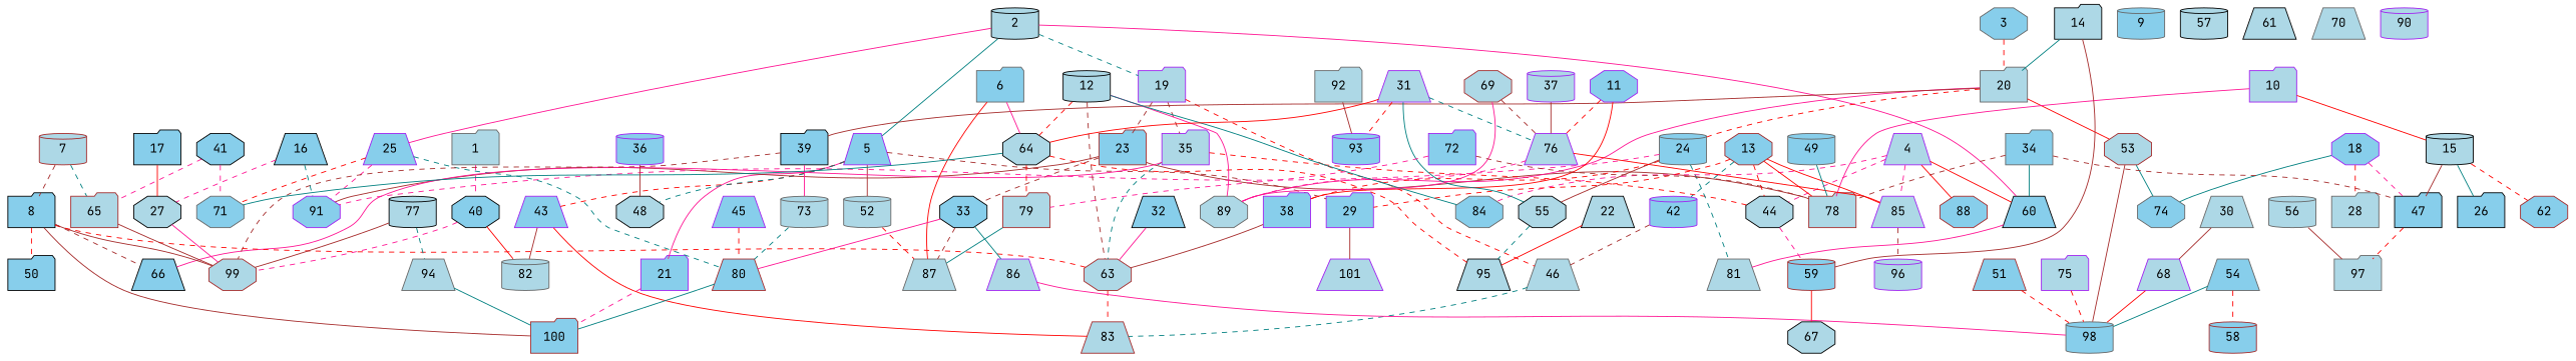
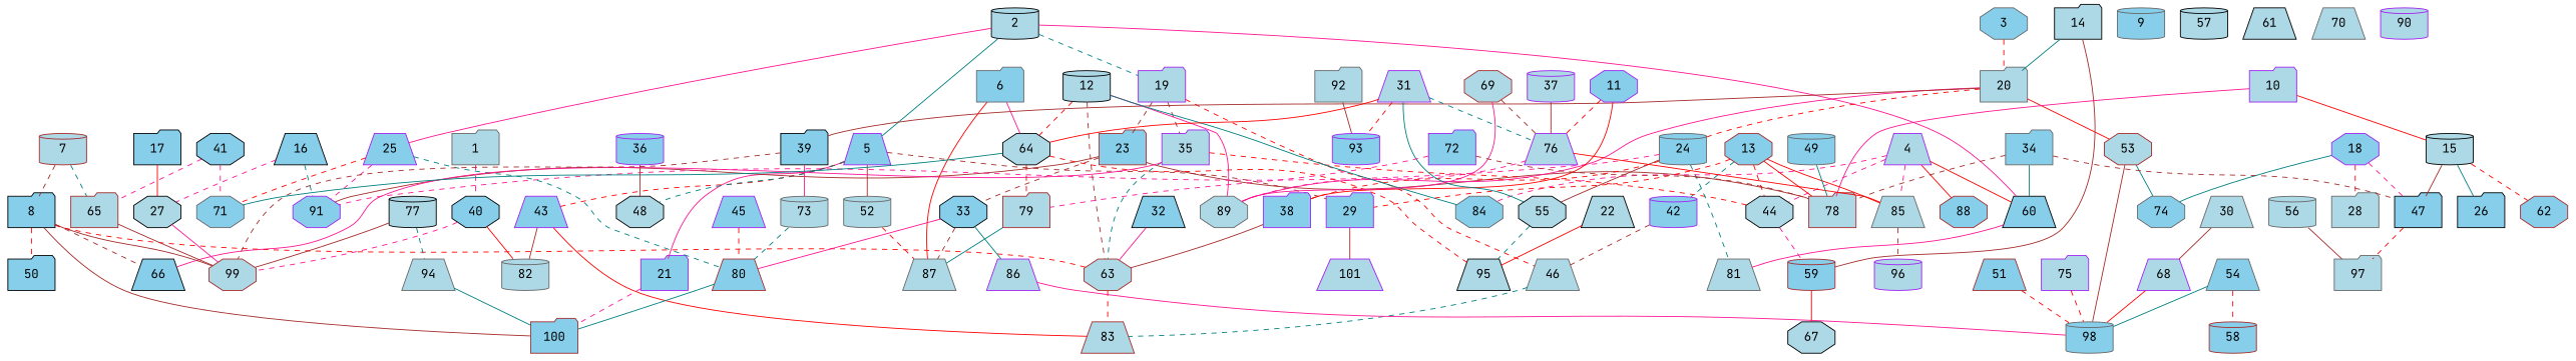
  graph {
    fontname="JetBrains Mono"
    node [color=gray40 fillcolor=lightblue fontname="JetBrains Mono" shape=trapezium style=filled]
    edge [color=red fontname="JetBrains Mono" style=dashed]
    1 [shape=folder]
    40 [color=black fillcolor=skyblue shape=octagon]
    99 [color=brown shape=octagon]
    82 [shape=cylinder]
    2 [color=black shape=cylinder]
    5 [color=purple fillcolor=skyblue]
    19 [color=purple shape=folder]
    25 [color=purple fillcolor=skyblue]
    60 [color=black fillcolor=skyblue]
    21 [color=purple fillcolor=skyblue shape=folder]
    29 [color=purple fillcolor=skyblue shape=folder]
    43 [color=purple fillcolor=skyblue]
    48 [color=black shape=octagon]
    52 [shape=cylinder]
    23 [color=brown fillcolor=skyblue shape=folder]
    35 [color=purple shape=folder]
    46
    91 [color=purple fillcolor=skyblue shape=octagon]
    71 [fillcolor=skyblue shape=octagon]
    80 [color=brown fillcolor=skyblue]
    81
    3 [fillcolor=skyblue shape=octagon]
    20 [shape=folder]
    89 [shape=octagon]
    24 [fillcolor=skyblue shape=cylinder]
    39 [color=black fillcolor=skyblue shape=folder]
    53 [color=brown shape=octagon]
    4 [color=purple]
    44 [color=black shape=octagon]
    84 [fillcolor=skyblue shape=octagon]
-   85 [color=purple]
+   85
    88 [color=brown fillcolor=skyblue shape=octagon]
    59 [color=brown fillcolor=skyblue shape=cylinder]
    96 [color=purple shape=cylinder]
    100 [color=brown fillcolor=skyblue shape=folder]
    101 [color=purple]
    83 [color=brown]
    87
    6 [fillcolor=skyblue shape=folder]
    64 [color=black shape=octagon]
    95 [color=black]
    79 [color=brown shape=folder]
    7 [color=brown shape=cylinder]
    8 [color=black fillcolor=skyblue shape=folder]
    65 [color=brown shape=folder]
    50 [color=black fillcolor=skyblue shape=folder]
    63 [color=brown shape=octagon]
    66 [color=black fillcolor=skyblue]
    9 [fillcolor=skyblue shape=cylinder]
    10 [color=purple shape=folder]
    15 [color=black shape=cylinder]
    78 [color=brown shape=folder]
    26 [color=black fillcolor=skyblue shape=folder]
    47 [color=black fillcolor=skyblue shape=folder]
    62 [color=brown fillcolor=skyblue shape=octagon]
    76 [color=purple]
    11 [color=purple fillcolor=skyblue shape=octagon]
    38 [color=purple fillcolor=skyblue shape=folder]
    12 [color=black shape=cylinder]
    13 [color=brown fillcolor=skyblue shape=octagon]
    42 [color=purple fillcolor=skyblue shape=cylinder]
    14 [color=black shape=folder]
    67 [color=black shape=octagon]
    97 [shape=folder]
    16 [color=black fillcolor=skyblue]
    27 [color=black shape=octagon]
    17 [color=black fillcolor=skyblue shape=folder]
    18 [color=purple fillcolor=skyblue shape=octagon]
    28 [shape=folder]
    74 [fillcolor=skyblue shape=octagon]
    33 [color=black fillcolor=skyblue shape=octagon]
    55 [color=black shape=octagon]
    73 [shape=cylinder]
    98 [fillcolor=skyblue shape=cylinder]
    22 [color=black]
    86 [color=purple]
    68 [color=purple]
    30
    31 [color=purple]
    93 [color=purple fillcolor=skyblue shape=cylinder]
    32 [color=black fillcolor=skyblue]
    34 [fillcolor=skyblue shape=folder]
    36 [color=purple fillcolor=skyblue shape=cylinder]
    37 [color=purple shape=cylinder]
    41 [color=black fillcolor=skyblue shape=octagon]
    45 [color=purple fillcolor=skyblue]
    49 [fillcolor=skyblue shape=cylinder]
    51 [color=brown fillcolor=skyblue]
    54 [fillcolor=skyblue]
    58 [color=brown fillcolor=skyblue shape=cylinder]
    56 [shape=cylinder]
    57 [color=black shape=cylinder]
    61 [color=black]
    69 [color=brown shape=octagon]
    70
    72 [color=purple fillcolor=skyblue shape=folder]
    75 [color=purple shape=folder]
    77 [color=black shape=cylinder]
    94
    90 [color=purple shape=cylinder]
    92 [shape=folder]
    1 -- 40 [color=deeppink]
    40 -- 99 [color=deeppink]
    40 -- 82 [style=solid]
    2 -- 5 [color=teal style=solid]
    2 -- 19 [color=teal]
    2 -- 25 [color=deeppink style=solid]
    2 -- 60 [color=deeppink style=solid]
    5 -- 21 [color=deeppink style=solid]
    5 -- 29 [color=brown]
    5 -- 43
    5 -- 48 [color=teal]
    5 -- 52 [color=brown style=solid]
    19 -- 23 [color=brown]
    19 -- 35 [color=brown]
    19 -- 46
    25 -- 91 [color=deeppink]
    25 -- 71
    25 -- 80 [color=teal]
    60 -- 81 [color=deeppink style=solid]
    21 -- 100 [color=deeppink]
    29 -- 101 [color=brown style=solid]
    43 -- 82 [color=brown style=solid]
    43 -- 83 [style=solid]
    52 -- 87
    23 -- 91 [color=brown style=solid]
    23 -- 78 [color=brown style=solid]
    23 -- 33 [color=brown]
    35 -- 44
    35 -- 63 [color=teal]
    35 -- 66 [color=deeppink style=solid]
    46 -- 83 [color=teal]
    80 -- 100 [color=teal style=solid]
    3 -- 20
    20 -- 89 [color=deeppink style=solid]
    20 -- 24
    20 -- 39 [color=brown style=solid]
    20 -- 53 [style=solid]
    24 -- 91 [color=deeppink]
    24 -- 81 [color=teal]
    24 -- 38
    24 -- 55 [color=brown style=solid]
    39 -- 99 [color=brown]
    39 -- 73 [color=deeppink style=solid]
    53 -- 74 [color=teal style=solid]
    53 -- 98 [color=brown style=solid]
    4 -- 60 [style=solid]
    4 -- 44 [color=deeppink]
    4 -- 84 [color=deeppink]
    4 -- 85 [color=deeppink]
    4 -- 88 [style=solid]
    44 -- 59 [color=deeppink]
    85 -- 96 [color=brown]
    59 -- 67 [style=solid]
    6 -- 87 [style=solid]
    6 -- 64 [color=deeppink style=solid]
    64 -- 71 [color=teal style=solid]
    64 -- 95
    64 -- 79
    79 -- 87 [color=teal style=solid]
    7 -- 8 [color=brown]
    7 -- 65 [color=teal]
    8 -- 99 [color=brown style=solid]
    8 -- 100 [color=brown style=solid]
    8 -- 50
    8 -- 63
    8 -- 66 [color=brown]
    65 -- 99 [color=brown style=solid]
    63 -- 83
    10 -- 15 [style=solid]
    10 -- 78 [color=deeppink style=solid]
    15 -- 26 [color=teal style=solid]
    15 -- 47 [color=brown style=solid]
    15 -- 62
    47 -- 97
    76 -- 89 [color=deeppink]
    76 -- 85 [style=solid]
    11 -- 76
    11 -- 38 [style=solid]
    38 -- 63 [color=brown style=solid]
    12 -- 89 [color=deeppink style=solid]
    12 -- 84 [color=teal style=solid]
    12 -- 64
    12 -- 63 [color=brown]
    13 -- 29
    13 -- 44
    13 -- 85 [style=solid]
    13 -- 78 [style=solid]
    13 -- 42 [color=teal]
    42 -- 46 [color=brown]
    14 -- 20 [color=teal style=solid]
    14 -- 59 [color=brown style=solid]
    16 -- 91 [color=teal]
    16 -- 27 [color=deeppink]
    27 -- 99 [color=deeppink style=solid]
    17 -- 27 [style=solid]
    18 -- 47 [color=deeppink]
    18 -- 28
    18 -- 74 [color=teal style=solid]
    33 -- 80 [color=deeppink style=solid]
    33 -- 87 [color=brown]
    33 -- 86 [color=teal style=solid]
    55 -- 95 [color=teal]
    73 -- 80 [color=teal]
    22 -- 95 [style=solid]
    86 -- 98 [color=deeppink style=solid]
    68 -- 98 [style=solid]
    30 -- 68 [color=brown style=solid]
    31 -- 64 [style=solid]
    31 -- 76 [color=teal]
    31 -- 55 [color=teal style=solid]
    31 -- 93
    32 -- 63 [color=deeppink style=solid]
    34 -- 60 [color=teal style=solid]
    34 -- 78 [color=brown]
    34 -- 47 [color=brown]
    36 -- 48 [color=brown style=solid]
    37 -- 76 [color=brown style=solid]
    41 -- 71 [color=deeppink]
    41 -- 65 [color=deeppink]
    45 -- 80
    49 -- 78 [color=teal style=solid]
    51 -- 98
    54 -- 98 [color=teal style=solid]
    54 -- 58
    56 -- 97 [color=brown style=solid]
    69 -- 89 [color=deeppink style=solid]
    69 -- 76 [color=brown]
    72 -- 79 [color=deeppink]
    72 -- 78 [color=brown]
    75 -- 98
    77 -- 99 [color=brown style=solid]
    77 -- 94 [color=teal]
    94 -- 100 [color=teal style=solid]
    92 -- 93 [color=brown style=solid]
  }
